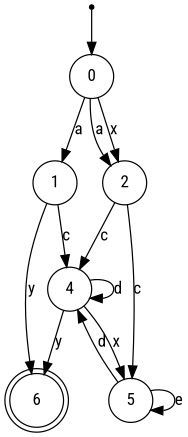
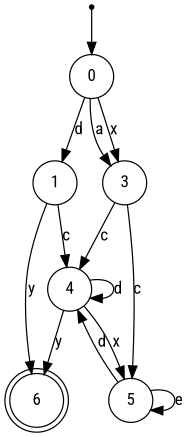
  digraph {
    fontname="Roboto Condensed"
    rankdir=TB
    node [fontname="Roboto Condensed" shape=circle]
    edge [fontname="Roboto Condensed"]
    dummy0 [shape=point]
    0
    1
-   2
+   2 [label=3]
    4
    6 [shape=doublecircle]
    5
    dummy0 -> 0
-   0 -> 1 [label=a]
+   0 -> 1 [label=d]
    0 -> 2 [label=a]
    0 -> 2 [label=x]
    1 -> 4 [label=c]
    1 -> 6 [label=y]
    2 -> 4 [label=c]
    2 -> 5 [label=c]
    4 -> 4 [label=d]
    4 -> 6 [label=y]
    4 -> 5 [label=x]
    5 -> 4 [label=d]
    5 -> 5 [label=e]
  }
